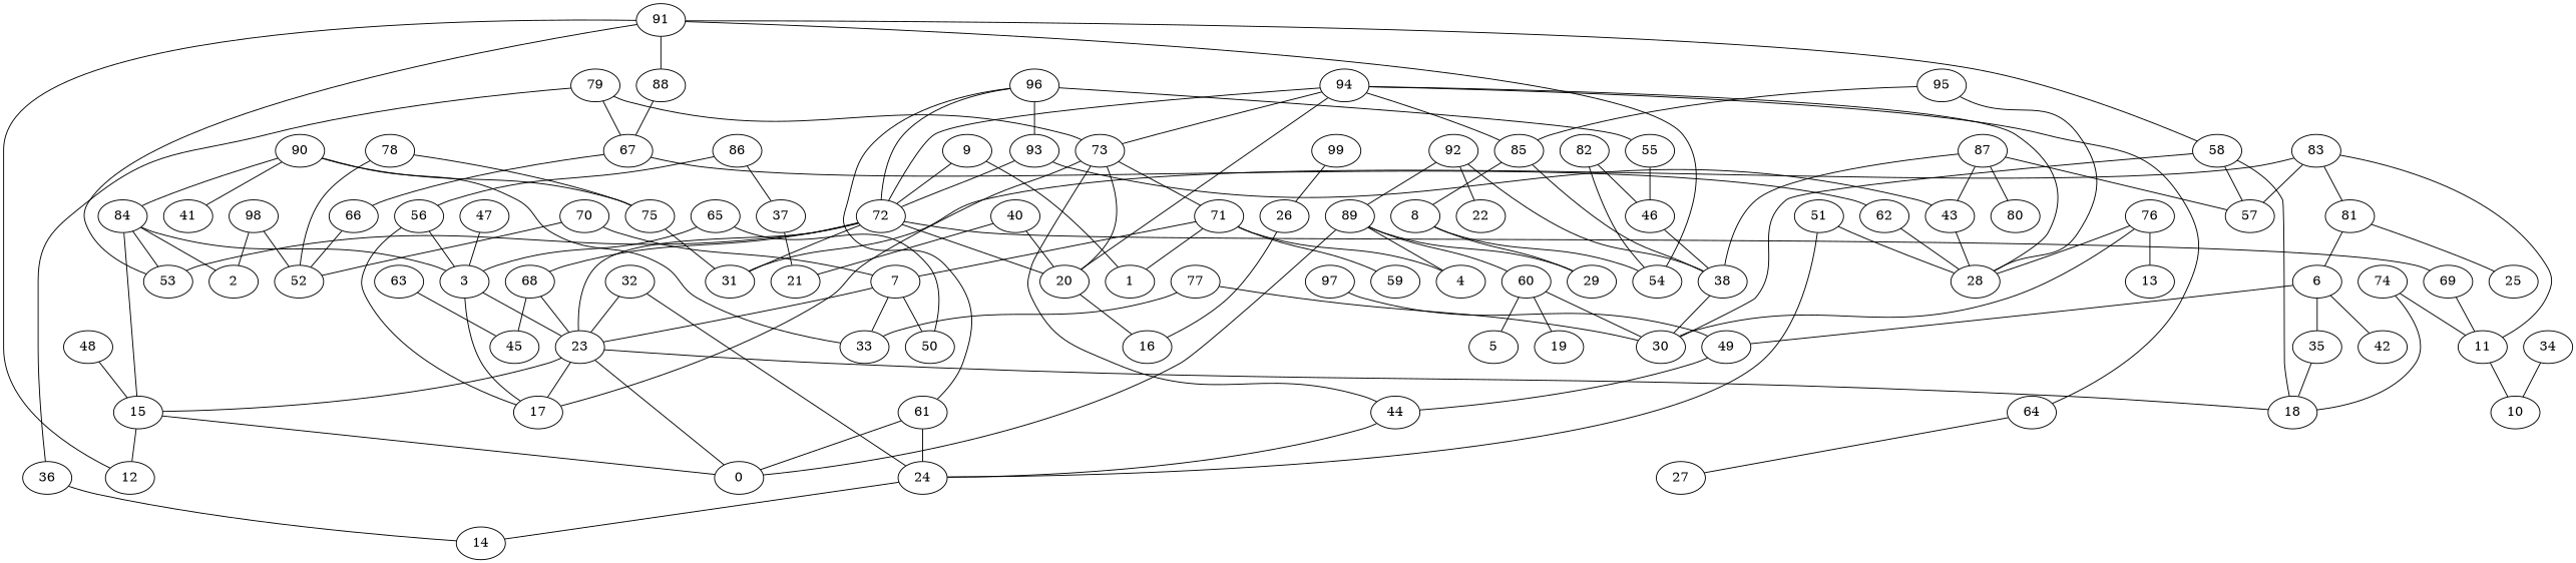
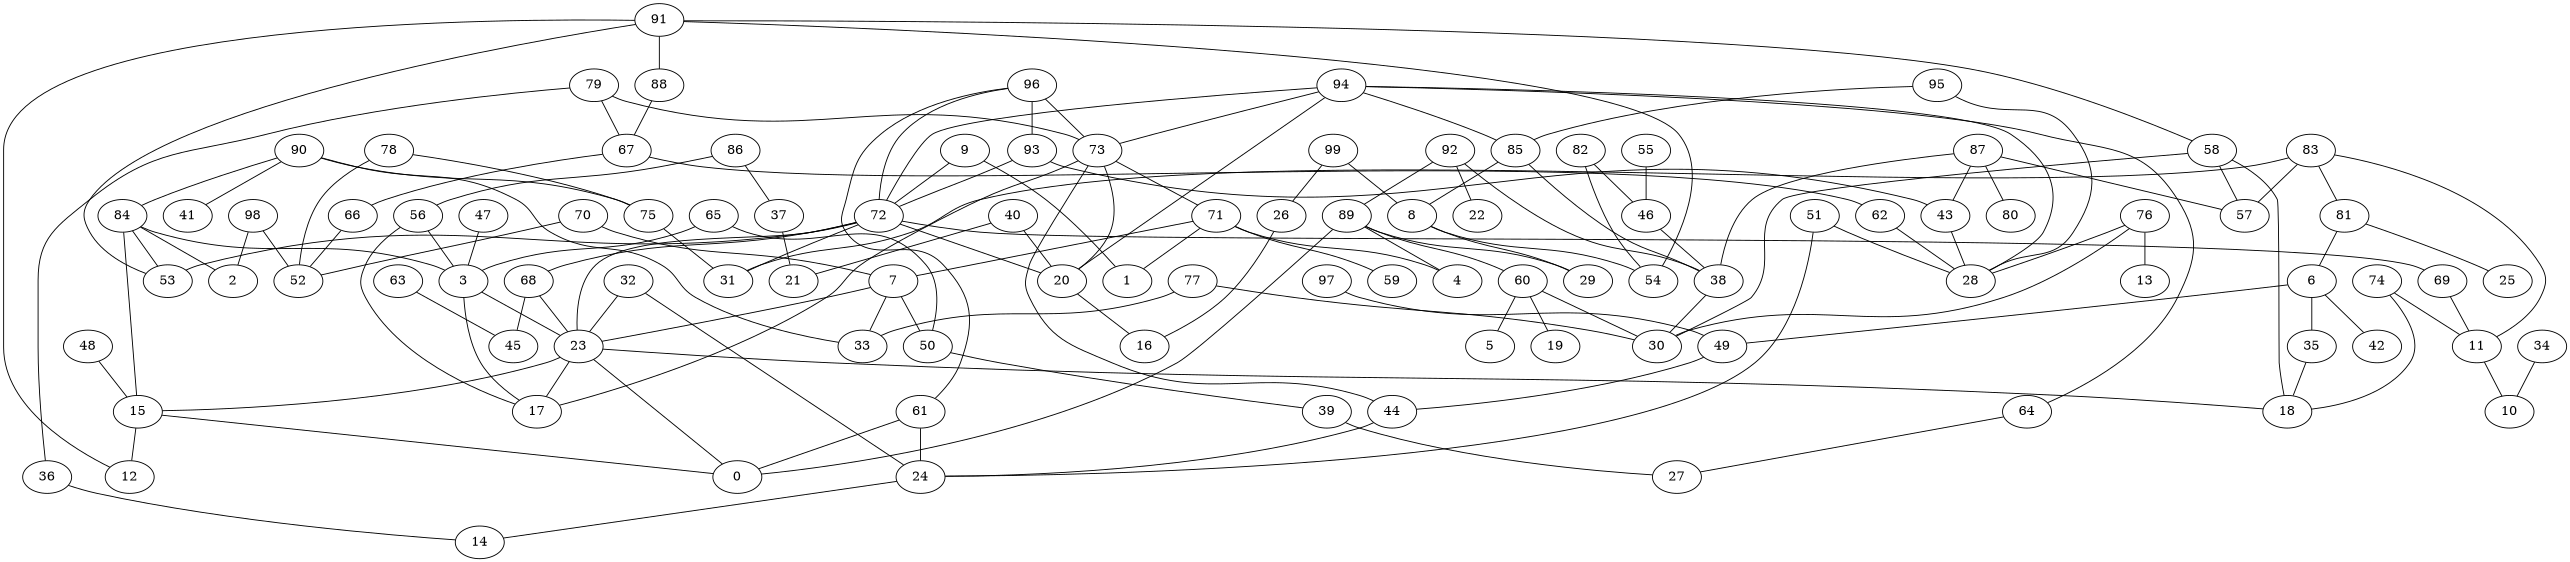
  digraph {
    edge [color=black dir=none]
    48
    15
    0
    12
    97
    49
    44
    78
    52
    75
    82
    46
    54
    38
    63
    45
    99
    26
    8
    16
    29
    24
    9
    1
    72
    60
    19
    5
    30
    89
    4
    98
    94
    2
    85
    28
    64
    20
    73
    77
    33
    87
    80
    43
    57
    74
    11
    18
    10
    32
    23
    17
    31
    65
    3
    50
    7
+   39
    88
    67
    62
    66
    83
    81
    25
    6
    53
    69
    68
    91
    58
    27
    71
    90
    41
    84
    59
    14
    92
    22
    86
    37
    56
    21
    40
    35
    42
    95
    34
    79
    36
    51
    70
    96
    93
    55
    61
    47
    76
    13
    subgraph sub_1 {
      48
      15
      0
      12
      97
      49
      44
      78
      52
      75
      82
      46
      54
      38
      63
      45
      99
      26
      8
      16
      29
      24
      9
      1
      72
      60
      19
      5
      30
      89
      4
      98
      94
      2
      85
      28
      64
      20
      73
      77
      33
      87
      80
      43
      57
      74
      11
      18
      10
      32
      23
      17
      31
      65
      3
      50
      7
+     39
      88
      67
      62
      66
      83
      81
      25
      6
      53
      69
      68
      91
      58
      27
      71
      90
      41
      84
      59
      14
      92
      22
      86
      37
      56
      21
      40
      35
      42
      95
      34
      79
      36
      51
      70
      96
      93
      55
      61
      47
      76
      13
    }
    48 -> 15
    15 -> 0
    15 -> 12
    97 -> 49
    49 -> 44
    44 -> 24
    78 -> 52
    78 -> 75
    75 -> 31
    82 -> 46
    82 -> 54
    46 -> 38
    38 -> 30
    63 -> 45
    99 -> 26
+   99 -> 8
    26 -> 16
    8 -> 54
    8 -> 29
    24 -> 14
    9 -> 1
    9 -> 72
    72 -> 20
    72 -> 23
    72 -> 31
    72 -> 53
    72 -> 69
    72 -> 68
    60 -> 19
    60 -> 5
    60 -> 30
    89 -> 0
    89 -> 29
    89 -> 60
    89 -> 4
    98 -> 52
    98 -> 2
    94 -> 72
    94 -> 85
    94 -> 28
    94 -> 64
    94 -> 20
    94 -> 73
    85 -> 38
    85 -> 8
    64 -> 27
    20 -> 16
    73 -> 44
    73 -> 20
    73 -> 17
    73 -> 71
    77 -> 30
    77 -> 33
    87 -> 38
    87 -> 80
    87 -> 43
    87 -> 57
    43 -> 28
    74 -> 11
    74 -> 18
    11 -> 10
    32 -> 24
    32 -> 23
    23 -> 15
    23 -> 0
    23 -> 18
    23 -> 17
    65 -> 3
    65 -> 50
    3 -> 23
    3 -> 17
+   50 -> 39
    7 -> 33
    7 -> 23
    7 -> 50
+   39 -> 27
    88 -> 67
    67 -> 62
    67 -> 66
    62 -> 28
    66 -> 52
    83 -> 57
    83 -> 11
    83 -> 31
    83 -> 81
    81 -> 25
    81 -> 6
    6 -> 49
    6 -> 35
    6 -> 42
    69 -> 11
    68 -> 45
    68 -> 23
    91 -> 12
    91 -> 54
    91 -> 88
    91 -> 53
    91 -> 58
    58 -> 30
    58 -> 57
    58 -> 18
    71 -> 1
    71 -> 4
    71 -> 7
    71 -> 59
    90 -> 75
    90 -> 33
    90 -> 41
    90 -> 84
    84 -> 15
    84 -> 2
    84 -> 3
    84 -> 53
    92 -> 38
    92 -> 89
    92 -> 22
    86 -> 37
    86 -> 56
    37 -> 21
    56 -> 17
    56 -> 3
    40 -> 20
    40 -> 21
    35 -> 18
    95 -> 85
    95 -> 28
    34 -> 10
    79 -> 73
    79 -> 67
    79 -> 36
    36 -> 14
    51 -> 24
    51 -> 28
    70 -> 52
    70 -> 7
    96 -> 72
    96 -> 93
-   96 -> 55
+   96 -> 73
    96 -> 61
    93 -> 72
    93 -> 43
    55 -> 46
    61 -> 0
    61 -> 24
    47 -> 3
    76 -> 30
    76 -> 28
    76 -> 13
  }
